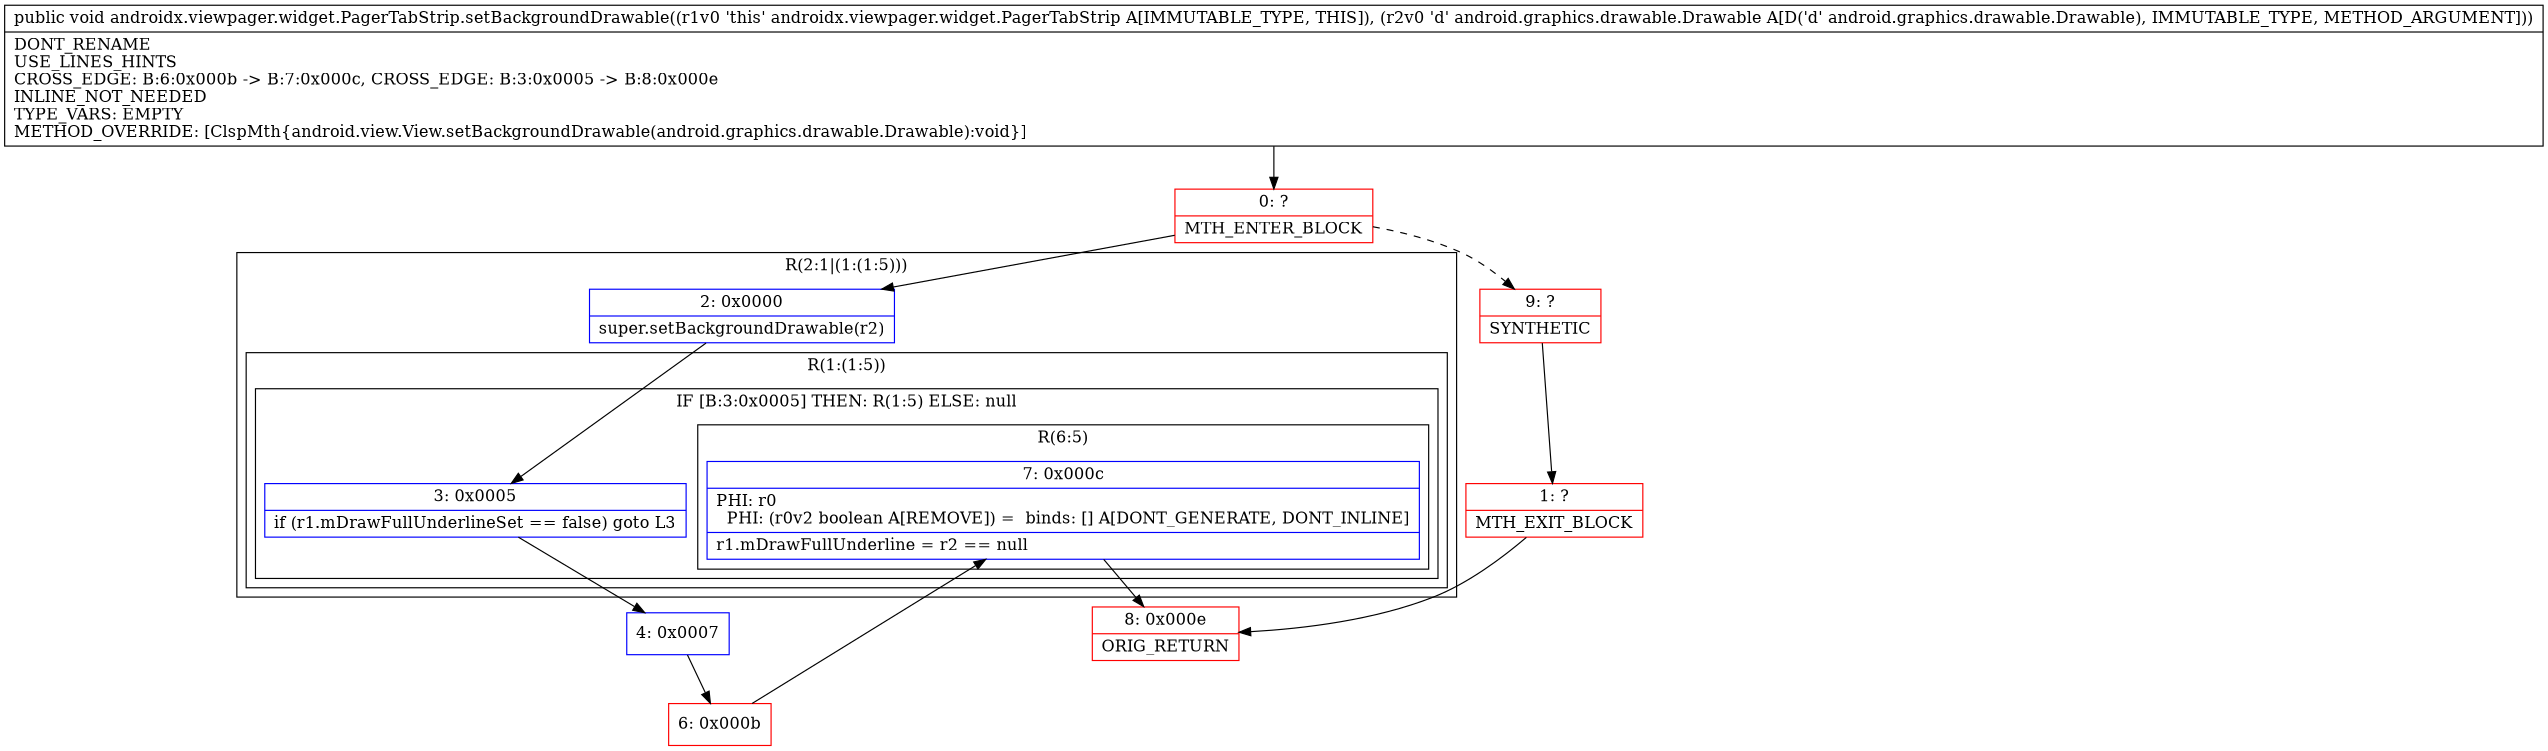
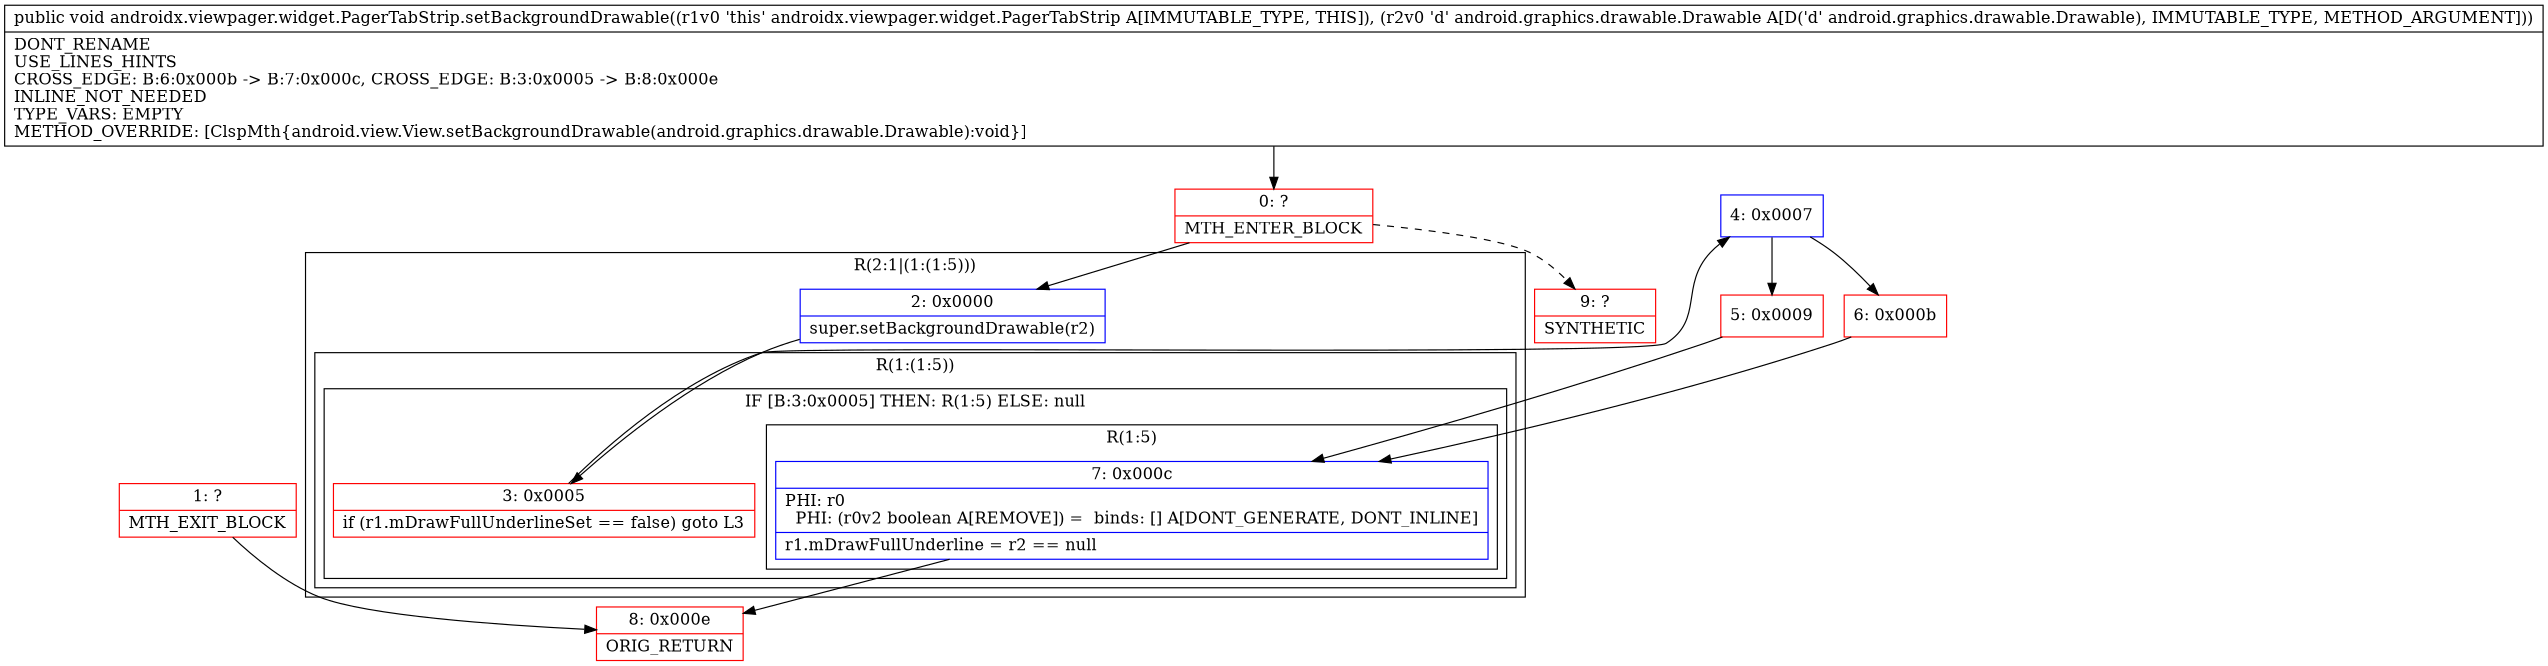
  digraph {
    node [color=red shape=record]
    n1 [color=blue label="{7\:\ 0x000c|PHI: r0 \l  PHI: (r0v2 boolean A[REMOVE]) =  binds: [] A[DONT_GENERATE, DONT_INLINE]\l|r1.mDrawFullUnderline = r2 == null\l}"]
-   n2 [color=blue label="{3\:\ 0x0005|if (r1.mDrawFullUnderlineSet == false) goto L3\l}"]
+   n2 [label="{3\:\ 0x0005|if (r1.mDrawFullUnderlineSet == false) goto L3\l}"]
    n3 [color=blue label="{2\:\ 0x0000|super.setBackgroundDrawable(r2)\l}"]
    n4 [label="{8\:\ 0x000e|ORIG_RETURN\l}"]
    n5 [color=blue label="{4\:\ 0x0007}"]
+   n6 [label="{5\:\ 0x0009}"]
    n7 [label="{6\:\ 0x000b}"]
    n8 [label="{9\:\ ?|SYNTHETIC\l}"]
    n9 [label="{1\:\ ?|MTH_EXIT_BLOCK\l}"]
    n10 [label="{0\:\ ?|MTH_ENTER_BLOCK\l}"]
    n11 [label="{public void androidx.viewpager.widget.PagerTabStrip.setBackgroundDrawable((r1v0 'this' androidx.viewpager.widget.PagerTabStrip A[IMMUTABLE_TYPE, THIS]), (r2v0 'd' android.graphics.drawable.Drawable A[D('d' android.graphics.drawable.Drawable), IMMUTABLE_TYPE, METHOD_ARGUMENT]))  | DONT_RENAME\lUSE_LINES_HINTS\lCROSS_EDGE: B:6:0x000b \-\> B:7:0x000c, CROSS_EDGE: B:3:0x0005 \-\> B:8:0x000e\lINLINE_NOT_NEEDED\lTYPE_VARS: EMPTY\lMETHOD_OVERRIDE: [ClspMth\{android.view.View.setBackgroundDrawable(android.graphics.drawable.Drawable):void\}]\l}" color=""]
    subgraph cluster_1 {
      label="R(2:1|(1:(1:5)))"
      n3
      subgraph cluster_2 {
        label="R(1:(1:5))"
        subgraph cluster_3 {
          label="IF [B:3:0x0005] THEN: R(1:5) ELSE: null"
          n2
          subgraph cluster_4 {
-           label="R(6:5)"
+           label="R(1:5)"
            n1
          }
        }
      }
    }
    n1 -> n4
    n2 -> n5
    n3 -> n2
+   n5 -> n6
    n5 -> n7
+   n6 -> n1
    n7 -> n1
-   n8 -> n9
    n9 -> n4
    n10 -> n3
    n10 -> n8 [style=dashed]
    n11 -> n10
  }
